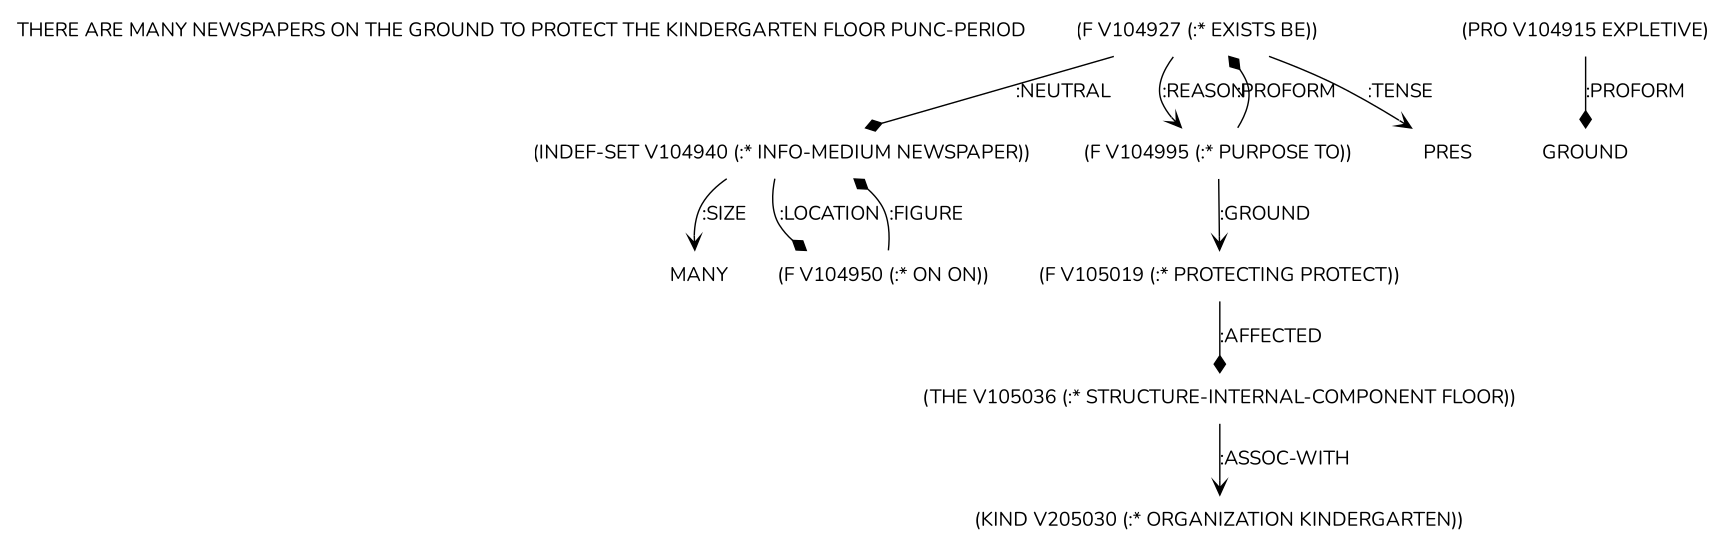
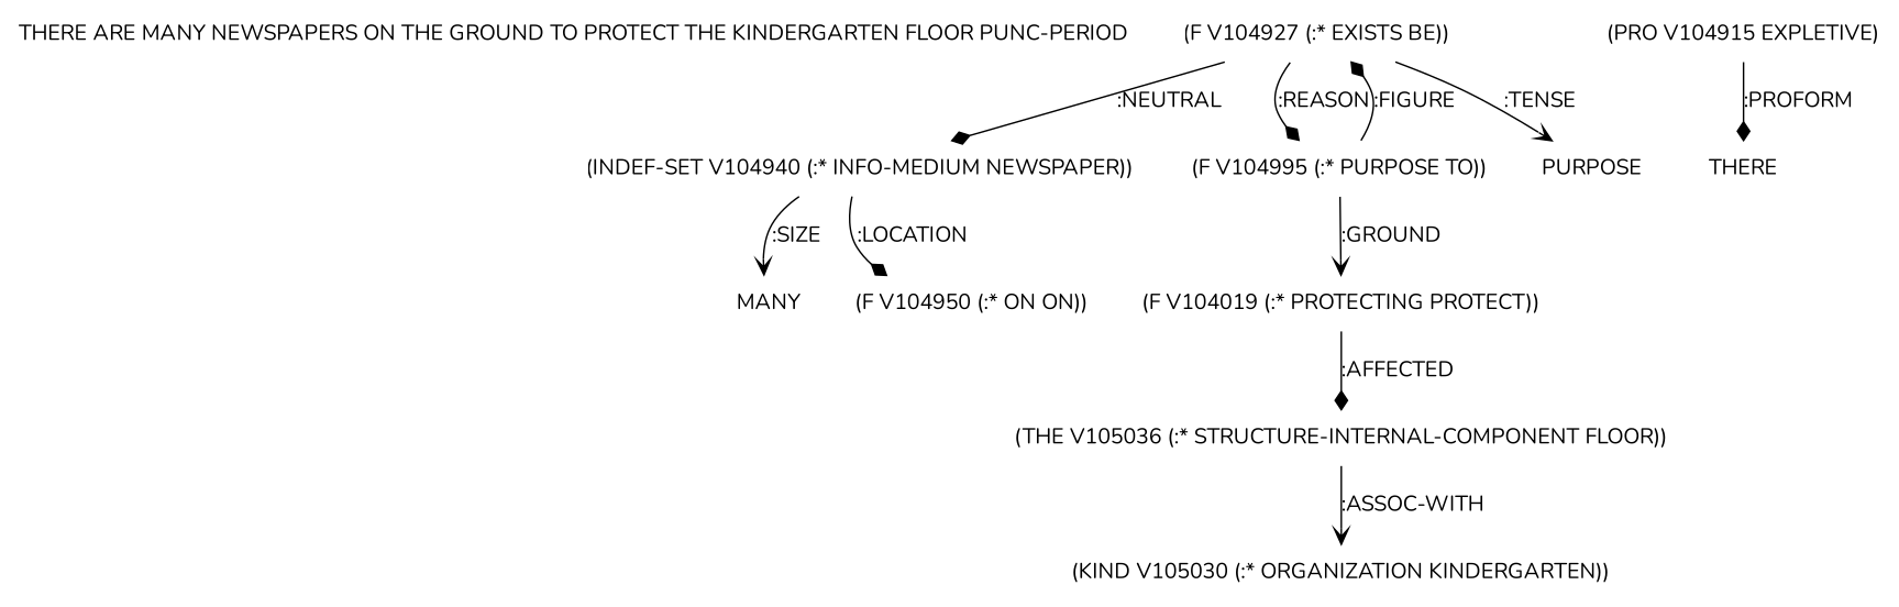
  digraph {
    fontname=Nunito
    node [fontname=Nunito shape=none]
    edge [arrowhead=diamond fontname=Nunito]
    "THERE ARE MANY NEWSPAPERS ON THE GROUND TO PROTECT THE KINDERGARTEN FLOOR PUNC-PERIOD"
    n2 [label="(F V104927 (:* EXISTS BE))"]
    n3 [label="(INDEF-SET V104940 (:* INFO-MEDIUM NEWSPAPER))"]
    n4 [label="(F V104995 (:* PURPOSE TO))"]
-   n5 [label=PRES]
+   n5 [label=PURPOSE]
    n6 [label=MANY]
    n7 [label="(F V104950 (:* ON ON))"]
-   n8 [label="(F V105019 (:* PROTECTING PROTECT))"]
+   n8 [label="(F V104019 (:* PROTECTING PROTECT))"]
    n9 [label="(THE V105036 (:* STRUCTURE-INTERNAL-COMPONENT FLOOR))"]
    n10 [label="(PRO V104915 EXPLETIVE)"]
-   n11 [label=GROUND]
-   n12 [label="(KIND V205030 (:* ORGANIZATION KINDERGARTEN))"]
+   n11 [label=THERE]
+   n12 [label="(KIND V105030 (:* ORGANIZATION KINDERGARTEN))"]
    n2 -> n3 [label=":NEUTRAL"]
-   n2 -> n4 [arrowhead=vee label=":REASON"]
+   n2 -> n4 [label=":REASON"]
    n2 -> n5 [arrowhead=vee label=":TENSE"]
    n3 -> n6 [arrowhead=vee label=":SIZE"]
    n3 -> n7 [label=":LOCATION"]
-   n4 -> n2 [label=":PROFORM"]
+   n4 -> n2 [label=":FIGURE"]
    n4 -> n8 [arrowhead=vee label=":GROUND"]
-   n7 -> n3 [label=":FIGURE"]
    n8 -> n9 [label=":AFFECTED"]
    n9 -> n12 [arrowhead=vee label=":ASSOC-WITH"]
    n10 -> n11 [label=":PROFORM"]
  }
